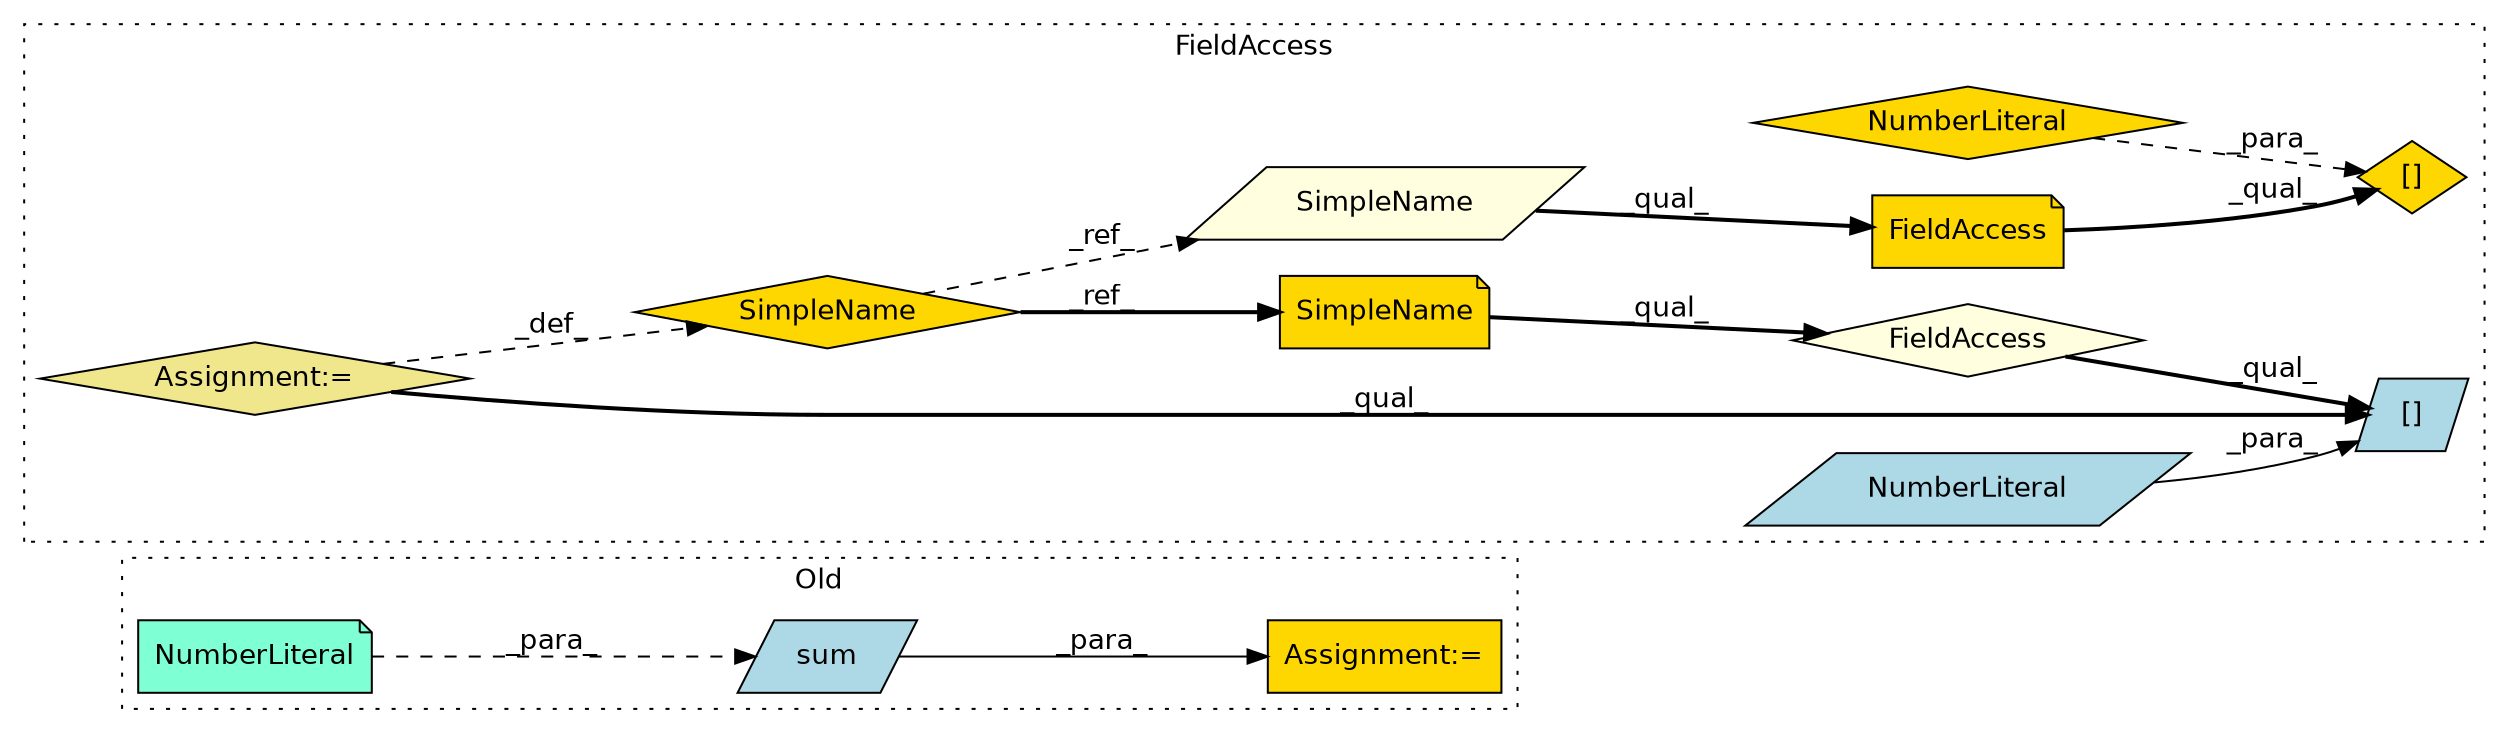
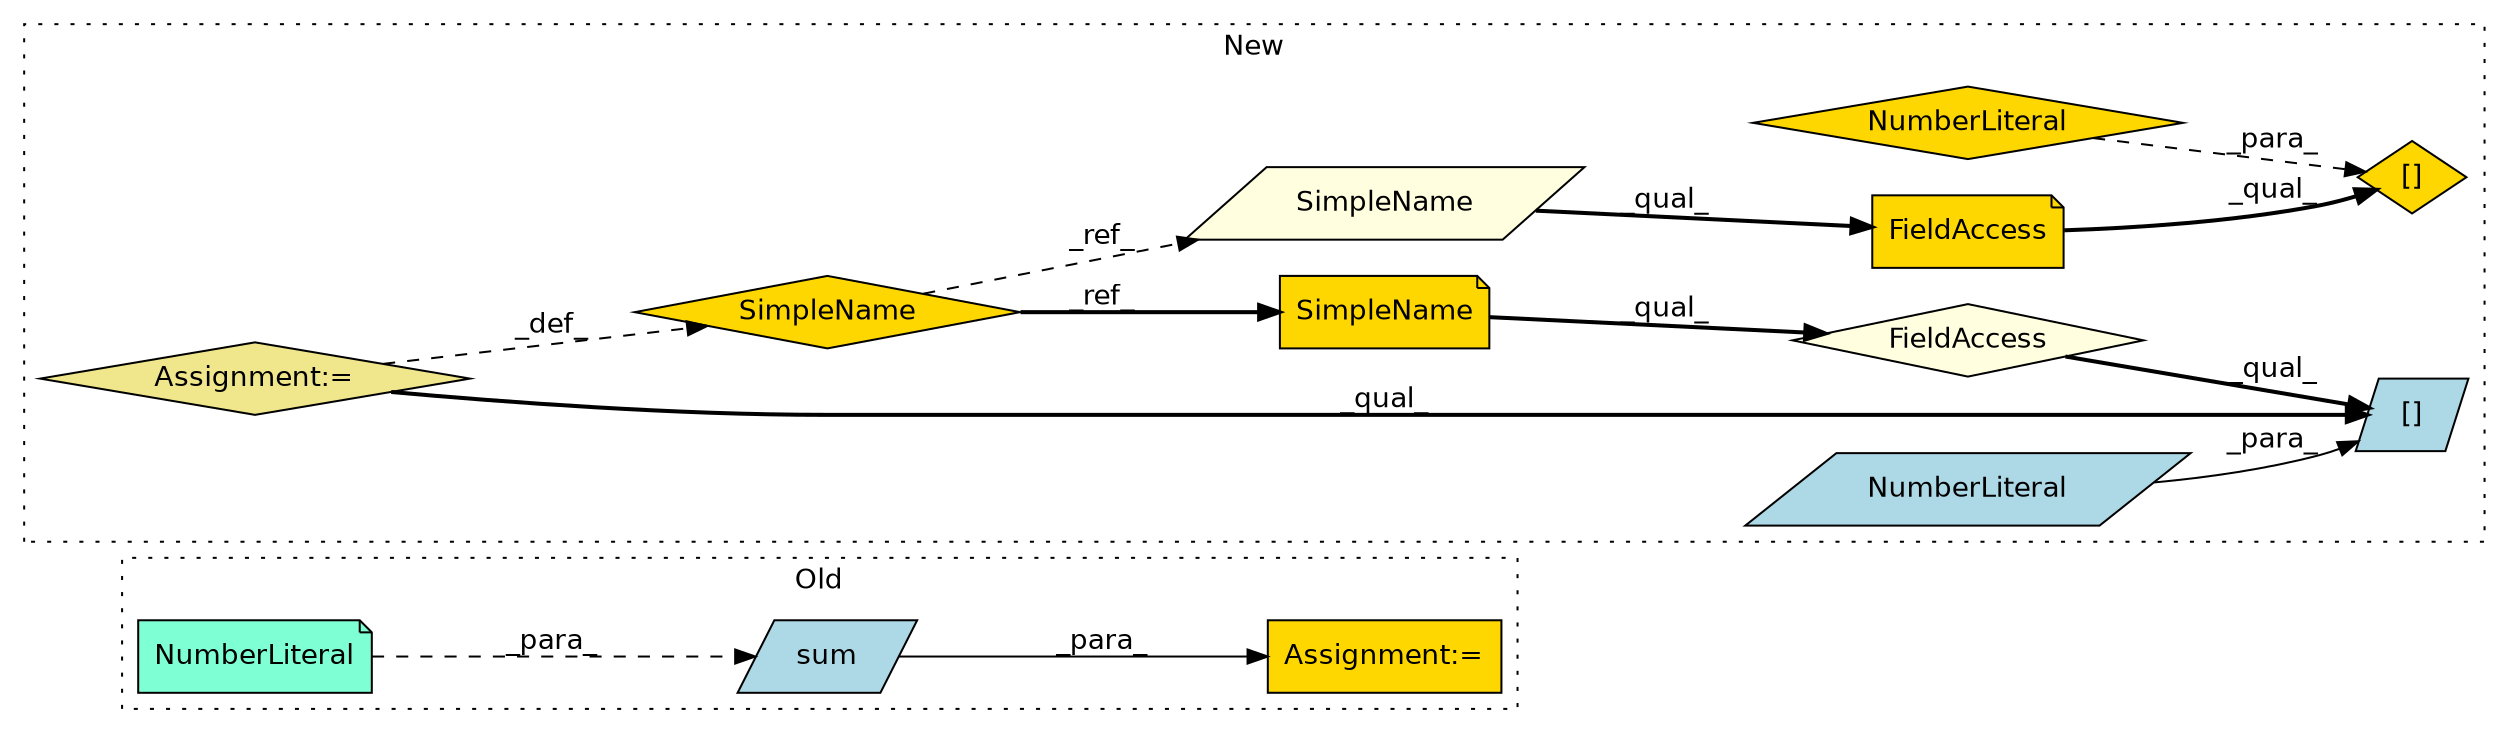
  digraph {
    rankdir=LR
    fontname="DejaVu Sans"
    node [a=34 l=1 s=7545 shape=diamond style=filled fillcolor=gold fontname="DejaVu Sans"]
    edge [style=bold fontname="DejaVu Sans"]
    n1 [a=32 l="4,1" label=sum s="6687,6692" shape=parallelogram fillcolor=lightblue]
    n2 [a=7 label="Assignment:=" s=6526 shape=box]
    n3 [label=NumberLiteral s=6691 shape=note fillcolor=aquamarine]
    n4 [a=2 l="9,1" label="[]" s="7545,7555"]
    n5 [a=22 l=8 label=FieldAccess shape=note]
    n6 [label=NumberLiteral s=7554]
    n7 [a=7 l=2 label="Assignment:=" s=5987 fillcolor=khaki]
    n8 [a=22 l=8 label=FieldAccess s=7592 fillcolor=lightyellow]
    n9 [a=2 l="9,1" label="[]" s="7592,7602" shape=parallelogram fillcolor=lightblue]
    n10 [label=NumberLiteral s=7601 shape=parallelogram fillcolor=lightblue]
    n11 [a=42 l=2 label=SimpleName s=5987]
    n12 [a=42 l=2 label=SimpleName s=7592 shape=note]
    n13 [a=42 l=2 label=SimpleName shape=parallelogram fillcolor=lightyellow]
    subgraph cluster_1 {
      label=Old
      style=dotted
      n1
      n2
      n3
    }
    subgraph cluster_2 {
-     label=FieldAccess
+     label=New
      style=dotted
      n4
      n5
      n6
      n7
      n8
      n9
      n10
      n11
      n12
      n13
    }
    n1 -> n2 [label=_para_ style=solid]
    n3 -> n1 [label=_para_ style=dashed]
    n5 -> n4 [label=_qual_]
    n6 -> n4 [label=_para_ style=dashed]
    n7 -> n9 [label=_qual_]
    n7 -> n11 [label=_def_ style=dashed]
    n8 -> n9 [label=_qual_]
    n10 -> n9 [label=_para_ style=solid]
    n11 -> n12 [label=_ref_]
    n11 -> n13 [label=_ref_ style=dashed]
    n12 -> n8 [label=_qual_]
    n13 -> n5 [label=_qual_]
  }
